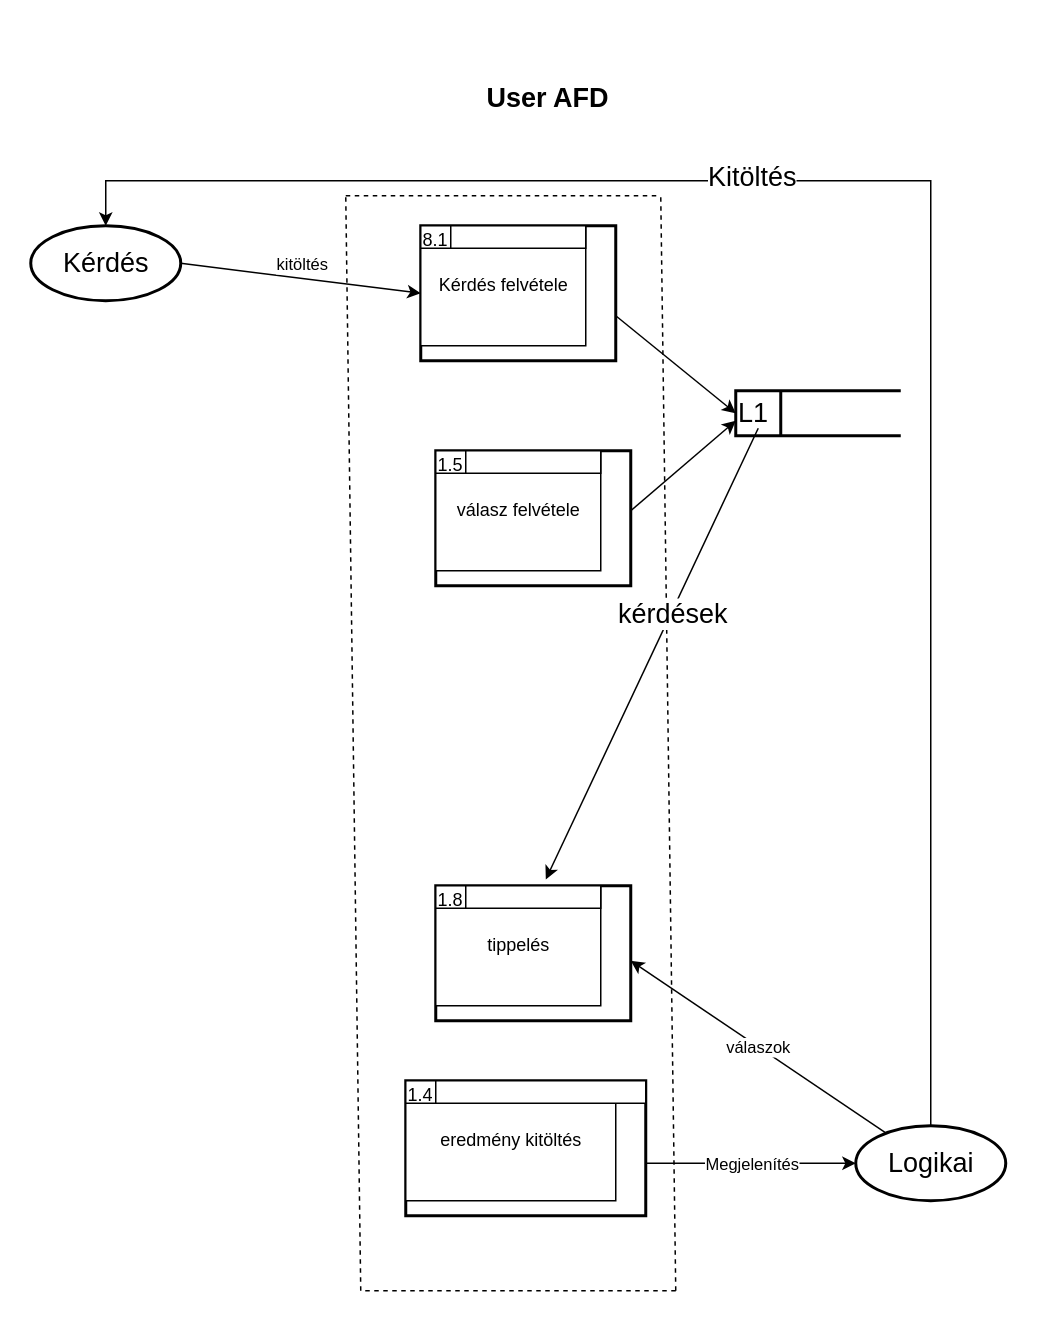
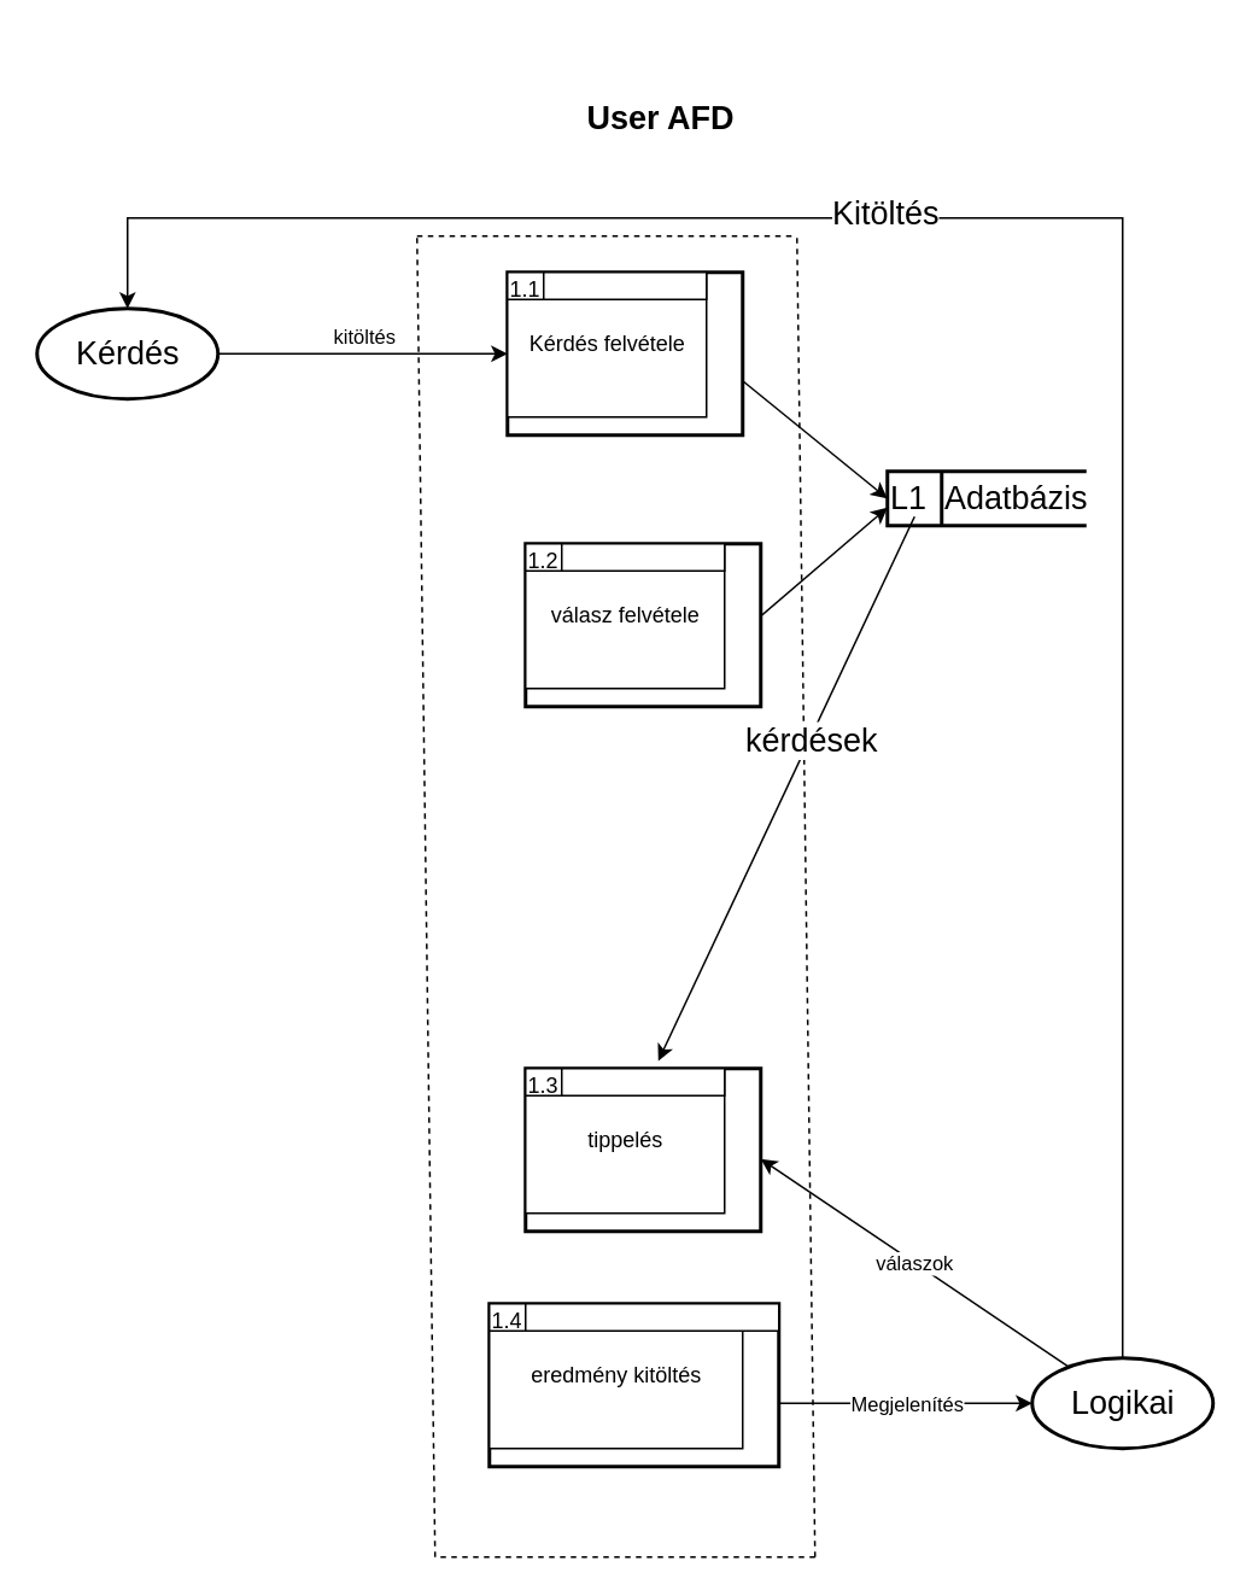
  <mxCell id="0" />
  <mxCell id="1" parent="0" />
  <mxCell id="2" value="" style="group" vertex="1" connectable="0" parent="1"><mxGeometry x="490" y="260" width="110" height="30" as="geometry" /></mxCell>
+ <mxCell id="3" value="Adatbázis" style="text;html=1;strokeColor=none;fillColor=none;align=left;verticalAlign=middle;whiteSpace=wrap;rounded=0;fontSize=18;" vertex="1" parent="2"><mxGeometry x="30" y="5" width="70" height="20" as="geometry" /></mxCell>
  <mxCell id="4" value="" style="html=1;dashed=0;whitespace=wrap;shape=mxgraph.dfd.dataStoreID;align=left;spacingLeft=3;points=[[0,0],[0.5,0],[1,0],[0,0.5],[1,0.5],[0,1],[0.5,1],[1,1]];fontSize=18;strokeColor=#000000;strokeWidth=2;fillColor=none;" vertex="1" parent="2"><mxGeometry width="110" height="30" as="geometry" /></mxCell>
  <mxCell id="5" value="L1" style="text;html=1;strokeColor=none;fillColor=none;align=left;verticalAlign=middle;whiteSpace=wrap;rounded=0;fontSize=18;" vertex="1" parent="2"><mxGeometry y="5" width="30" height="20" as="geometry" /></mxCell>
  <mxCell id="6" value="User AFD" style="text;html=1;align=center;verticalAlign=middle;whiteSpace=wrap;rounded=0;perimeterSpacing=2;strokeWidth=2;fontSize=18;fontStyle=1" vertex="1" parent="1"><mxGeometry x="280" y="20" width="170" height="90" as="geometry" /></mxCell>
- <mxCell id="7" value="Kérdés" style="shape=ellipse;html=1;dashed=0;whitespace=wrap;perimeter=ellipsePerimeter;fontSize=18;strokeColor=#000000;strokeWidth=2;fillColor=none;" vertex="1" parent="1"><mxGeometry x="20" y="150" width="100" height="50" as="geometry" /></mxCell>
+ <mxCell id="7" value="Kérdés" style="shape=ellipse;html=1;dashed=0;whitespace=wrap;perimeter=ellipsePerimeter;fontSize=18;strokeColor=#000000;strokeWidth=2;fillColor=none;" vertex="1" parent="1"><mxGeometry x="20" y="170" width="100" height="50" as="geometry" /></mxCell>
  <mxCell id="8" value="" style="endArrow=classic;html=1;fontSize=18;exitX=1;exitY=0.5;exitDx=0;exitDy=0;" edge="1" parent="1" source="7"><mxGeometry relative="1" as="geometry"><mxPoint x="0" y="240" as="sourcePoint" /><mxPoint x="280" y="195" as="targetPoint" /></mxGeometry></mxCell>
  <mxCell id="9" value="kitöltés" style="edgeLabel;resizable=0;html=1;align=center;verticalAlign=middle;" connectable="0" vertex="1" parent="8"><mxGeometry relative="1" as="geometry"><mxPoint y="-10" as="offset" /></mxGeometry></mxCell>
  <mxCell id="10" style="edgeStyle=orthogonalEdgeStyle;rounded=0;orthogonalLoop=1;jettySize=auto;html=1;exitX=1;exitY=1;exitDx=0;exitDy=0;fontSize=18;" edge="1" parent="1"><mxGeometry relative="1" as="geometry"><mxPoint x="403.724" y="342.483" as="targetPoint" /><mxPoint x="403.846" y="342.414" as="sourcePoint" /></mxGeometry></mxCell>
  <mxCell id="11" value="" style="group;align=center;fontSize=18;strokeColor=#000000;strokeWidth=2;fillColor=none;" vertex="1" connectable="0" parent="1"><mxGeometry x="280" y="150" width="130" height="90" as="geometry" /></mxCell>
  <mxCell id="12" value="" style="whiteSpace=wrap;html=1;rounded=0;sketch=0;align=left;" vertex="1" parent="11"><mxGeometry width="20" height="20.0" as="geometry" /></mxCell>
  <mxCell id="13" value="&lt;div align=&quot;center&quot;&gt;Kérdés felvétele&lt;/div&gt;" style="html=1;dashed=0;whitespace=wrap;rounded=0;sketch=0;align=center;" vertex="1" parent="11"><mxGeometry width="110" height="80.0" as="geometry" /></mxCell>
  <mxCell id="14" value="" style="rounded=0;whiteSpace=wrap;html=1;align=center;" vertex="1" parent="11"><mxGeometry width="20" height="15.0" as="geometry" /></mxCell>
  <mxCell id="15" value="" style="rounded=0;whiteSpace=wrap;html=1;align=center;" vertex="1" parent="11"><mxGeometry x="20" width="90" height="15.0" as="geometry" /></mxCell>
- <mxCell id="16" value="8.1" style="text;html=1;strokeColor=none;fillColor=none;align=center;verticalAlign=middle;whiteSpace=wrap;rounded=0;" vertex="1" parent="11"><mxGeometry x="-10" width="40" height="20.0" as="geometry" /></mxCell>
+ <mxCell id="16" value="1.1" style="text;html=1;strokeColor=none;fillColor=none;align=center;verticalAlign=middle;whiteSpace=wrap;rounded=0;" vertex="1" parent="11"><mxGeometry x="-10" width="40" height="20.0" as="geometry" /></mxCell>
  <mxCell id="17" value="" style="group;align=center;fontSize=18;strokeColor=#000000;strokeWidth=2;fillColor=none;" vertex="1" connectable="0" parent="1"><mxGeometry x="290" y="300" width="130" height="90" as="geometry" /></mxCell>
  <mxCell id="18" value="" style="whiteSpace=wrap;html=1;rounded=0;sketch=0;align=left;" vertex="1" parent="17"><mxGeometry width="20" height="20.0" as="geometry" /></mxCell>
  <mxCell id="19" value="&lt;div align=&quot;center&quot;&gt;válasz felvétele&lt;/div&gt;" style="html=1;dashed=0;whitespace=wrap;rounded=0;sketch=0;align=center;" vertex="1" parent="17"><mxGeometry width="110" height="80.0" as="geometry" /></mxCell>
  <mxCell id="20" value="" style="rounded=0;whiteSpace=wrap;html=1;align=center;" vertex="1" parent="17"><mxGeometry width="20" height="15.0" as="geometry" /></mxCell>
  <mxCell id="21" value="" style="rounded=0;whiteSpace=wrap;html=1;align=center;" vertex="1" parent="17"><mxGeometry x="20" width="90" height="15.0" as="geometry" /></mxCell>
- <mxCell id="22" value="1.5" style="text;html=1;strokeColor=none;fillColor=none;align=center;verticalAlign=middle;whiteSpace=wrap;rounded=0;" vertex="1" parent="17"><mxGeometry x="-10" width="40" height="20.0" as="geometry" /></mxCell>
+ <mxCell id="22" value="1.2" style="text;html=1;strokeColor=none;fillColor=none;align=center;verticalAlign=middle;whiteSpace=wrap;rounded=0;" vertex="1" parent="17"><mxGeometry x="-10" width="40" height="20.0" as="geometry" /></mxCell>
  <mxCell id="23" value="" style="group;align=center;fontSize=18;strokeColor=#000000;strokeWidth=2;fillColor=none;" vertex="1" connectable="0" parent="1"><mxGeometry x="290" y="590" width="130" height="90" as="geometry" /></mxCell>
  <mxCell id="24" value="" style="whiteSpace=wrap;html=1;rounded=0;sketch=0;align=left;" vertex="1" parent="23"><mxGeometry width="20" height="20.0" as="geometry" /></mxCell>
  <mxCell id="25" value="&lt;div align=&quot;center&quot;&gt;tippelés&lt;/div&gt;" style="html=1;dashed=0;whitespace=wrap;rounded=0;sketch=0;align=center;" vertex="1" parent="23"><mxGeometry width="110" height="80.0" as="geometry" /></mxCell>
  <mxCell id="26" value="" style="rounded=0;whiteSpace=wrap;html=1;align=center;" vertex="1" parent="23"><mxGeometry width="20" height="15.0" as="geometry" /></mxCell>
  <mxCell id="27" value="" style="rounded=0;whiteSpace=wrap;html=1;align=center;" vertex="1" parent="23"><mxGeometry x="20" width="90" height="15.0" as="geometry" /></mxCell>
- <mxCell id="28" value="1.8" style="text;html=1;strokeColor=none;fillColor=none;align=center;verticalAlign=middle;whiteSpace=wrap;rounded=0;" vertex="1" parent="23"><mxGeometry x="-10" width="40" height="20.0" as="geometry" /></mxCell>
+ <mxCell id="28" value="1.3" style="text;html=1;strokeColor=none;fillColor=none;align=center;verticalAlign=middle;whiteSpace=wrap;rounded=0;" vertex="1" parent="23"><mxGeometry x="-10" width="40" height="20.0" as="geometry" /></mxCell>
  <mxCell id="29" value="" style="group;align=center;fontSize=18;strokeColor=#000000;strokeWidth=2;fillColor=none;" vertex="1" connectable="0" parent="1"><mxGeometry x="270" y="720" width="160" height="90" as="geometry" /></mxCell>
  <mxCell id="30" value="" style="whiteSpace=wrap;html=1;rounded=0;sketch=0;align=left;" vertex="1" parent="29"><mxGeometry width="20" height="20.0" as="geometry" /></mxCell>
  <mxCell id="31" value="&lt;div align=&quot;center&quot;&gt;eredmény kitöltés&lt;/div&gt;" style="html=1;dashed=0;whitespace=wrap;rounded=0;sketch=0;align=center;" vertex="1" parent="29"><mxGeometry width="140" height="80" as="geometry" /></mxCell>
  <mxCell id="32" value="" style="rounded=0;whiteSpace=wrap;html=1;align=center;" vertex="1" parent="29"><mxGeometry width="20" height="15.0" as="geometry" /></mxCell>
  <mxCell id="33" value="" style="rounded=0;whiteSpace=wrap;html=1;align=center;" vertex="1" parent="29"><mxGeometry x="20" width="140" height="15" as="geometry" /></mxCell>
  <mxCell id="34" value="1.4" style="text;html=1;strokeColor=none;fillColor=none;align=center;verticalAlign=middle;whiteSpace=wrap;rounded=0;" vertex="1" parent="29"><mxGeometry x="-10" width="40" height="20.0" as="geometry" /></mxCell>
  <mxCell id="35" style="edgeStyle=orthogonalEdgeStyle;rounded=0;orthogonalLoop=1;jettySize=auto;html=1;exitX=0.5;exitY=0;exitDx=0;exitDy=0;fontSize=18;entryX=0.5;entryY=0;entryDx=0;entryDy=0;" edge="1" parent="1" source="37" target="7"><mxGeometry relative="1" as="geometry"><mxPoint x="510" y="110" as="targetPoint" /><Array as="points"><mxPoint x="620" y="120" /><mxPoint x="70" y="120" /></Array></mxGeometry></mxCell>
  <mxCell id="36" value="Kitöltés" style="edgeLabel;html=1;align=center;verticalAlign=middle;resizable=0;points=[];fontSize=18;" vertex="1" connectable="0" parent="35"><mxGeometry x="0.239" y="-3" relative="1" as="geometry"><mxPoint as="offset" /></mxGeometry></mxCell>
  <mxCell id="37" value="Logikai" style="shape=ellipse;html=1;dashed=0;whitespace=wrap;perimeter=ellipsePerimeter;fontSize=18;strokeColor=#000000;strokeWidth=2;fillColor=none;" vertex="1" parent="1"><mxGeometry x="570" y="750" width="100" height="50" as="geometry" /></mxCell>
  <mxCell id="38" value="" style="endArrow=classic;html=1;fontSize=18;" edge="1" parent="1"><mxGeometry relative="1" as="geometry"><mxPoint x="430" y="775" as="sourcePoint" /><mxPoint x="570" y="775" as="targetPoint" /><Array as="points"><mxPoint x="500" y="775" /></Array></mxGeometry></mxCell>
  <mxCell id="39" value="Megjelenítés" style="edgeLabel;resizable=0;html=1;align=center;verticalAlign=middle;" connectable="0" vertex="1" parent="38"><mxGeometry relative="1" as="geometry" /></mxCell>
  <mxCell id="40" value="" style="endArrow=none;dashed=1;html=1;fontSize=18;" edge="1" parent="1"><mxGeometry width="50" height="50" relative="1" as="geometry"><mxPoint x="450" y="860" as="sourcePoint" /><mxPoint x="440" y="130" as="targetPoint" /></mxGeometry></mxCell>
  <mxCell id="41" value="" style="endArrow=none;dashed=1;html=1;fontSize=18;" edge="1" parent="1"><mxGeometry width="50" height="50" relative="1" as="geometry"><mxPoint x="450" y="860" as="sourcePoint" /><mxPoint x="240" y="860" as="targetPoint" /></mxGeometry></mxCell>
  <mxCell id="42" value="" style="endArrow=none;dashed=1;html=1;fontSize=18;" edge="1" parent="1"><mxGeometry width="50" height="50" relative="1" as="geometry"><mxPoint x="240" y="860" as="sourcePoint" /><mxPoint x="230" y="130" as="targetPoint" /></mxGeometry></mxCell>
  <mxCell id="43" value="" style="endArrow=none;dashed=1;html=1;fontSize=18;" edge="1" parent="1"><mxGeometry width="50" height="50" relative="1" as="geometry"><mxPoint x="230" y="130" as="sourcePoint" /><mxPoint x="440" y="130" as="targetPoint" /></mxGeometry></mxCell>
  <mxCell id="44" value="" style="endArrow=classic;html=1;fontSize=18;entryX=0;entryY=0.5;entryDx=0;entryDy=0;" edge="1" parent="1" target="5"><mxGeometry relative="1" as="geometry"><mxPoint x="410" y="210" as="sourcePoint" /><mxPoint x="480" y="270" as="targetPoint" /></mxGeometry></mxCell>
  <mxCell id="45" value="" style="endArrow=classic;html=1;fontSize=18;entryX=0;entryY=0.75;entryDx=0;entryDy=0;" edge="1" parent="1" target="5"><mxGeometry relative="1" as="geometry"><mxPoint x="420" y="340" as="sourcePoint" /><mxPoint x="480" y="290" as="targetPoint" /></mxGeometry></mxCell>
  <mxCell id="46" value="" style="endArrow=classic;html=1;fontSize=18;entryX=0.593;entryY=-0.283;entryDx=0;entryDy=0;entryPerimeter=0;exitX=0.5;exitY=1;exitDx=0;exitDy=0;" edge="1" parent="1" source="5" target="27"><mxGeometry relative="1" as="geometry"><mxPoint x="360" y="390" as="sourcePoint" /><mxPoint x="410" y="590" as="targetPoint" /></mxGeometry></mxCell>
  <mxCell id="47" value="kérdések" style="edgeLabel;html=1;align=center;verticalAlign=middle;resizable=0;points=[];fontSize=18;" vertex="1" connectable="0" parent="46"><mxGeometry x="-0.181" y="1" relative="1" as="geometry"><mxPoint as="offset" /></mxGeometry></mxCell>
  <mxCell id="48" value="" style="endArrow=classic;html=1;fontSize=18;" edge="1" parent="1" source="37"><mxGeometry relative="1" as="geometry"><mxPoint x="470" y="660" as="sourcePoint" /><mxPoint x="420" y="640" as="targetPoint" /></mxGeometry></mxCell>
  <mxCell id="49" value="válaszok" style="edgeLabel;resizable=0;html=1;align=center;verticalAlign=middle;" connectable="0" vertex="1" parent="48"><mxGeometry relative="1" as="geometry" /></mxCell>
